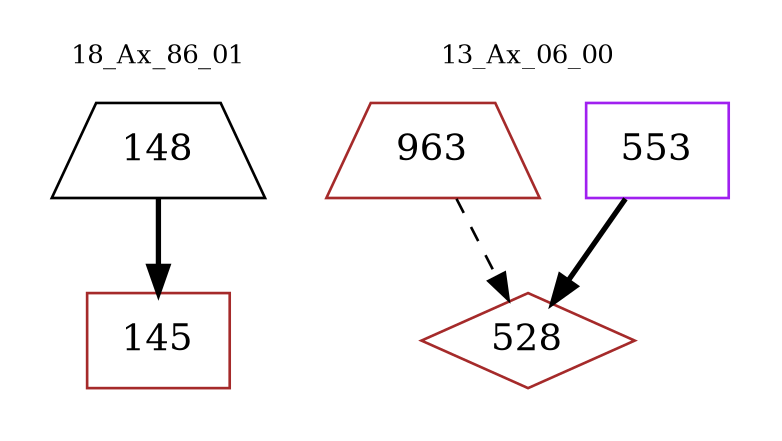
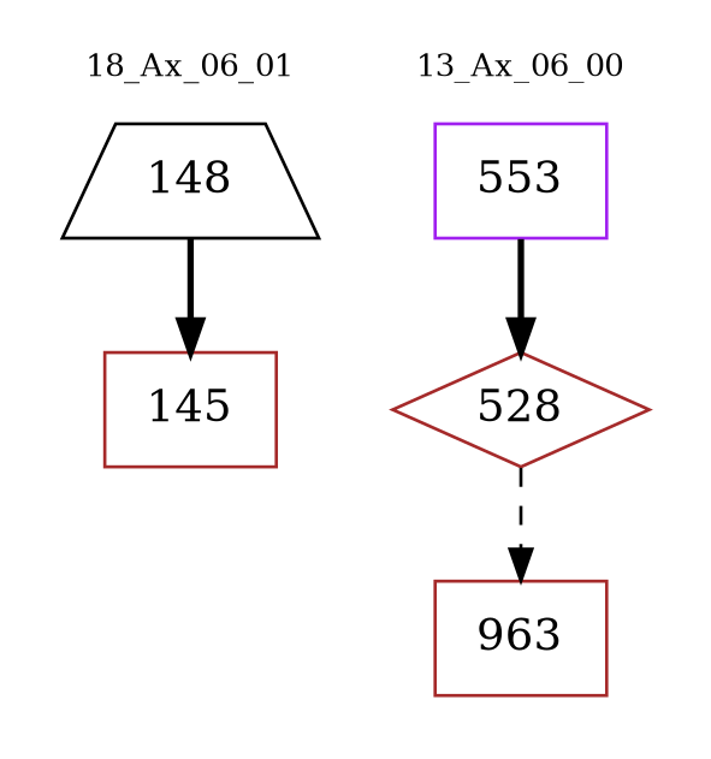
  digraph {
    node [color=brown shape=trapezium]
    edge [color=black style=bold]
    n1 [color=black label=148]
    n2 [label=145 shape=box]
    n3 [color=purple label=553 shape=box]
    n4 [label=528 shape=diamond]
-   n5 [label=963]
+   n5 [label=963 shape=box]
    subgraph cluster_1 {
      color=white
      fontsize=10
-     label="18_Ax_86_01"
+     label="18_Ax_06_01"
      n1
      n2
    }
    subgraph cluster_2 {
      color=white
      fontsize=10
      label="13_Ax_06_00"
      n3
      n4
      n5
    }
    n1 -> n2
    n3 -> n4
-   n5 -> n4 [style=dashed]
+   n4 -> n5 [style=dashed]
  }
